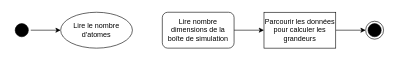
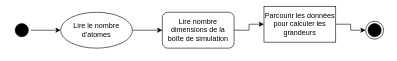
  <mxCell id="0" />
  <mxCell id="1" parent="0" />
  <mxCell id="2" style="edgeStyle=orthogonalEdgeStyle;rounded=0;orthogonalLoop=1;jettySize=auto;html=1;" parent="1" source="3" target="6" edge="1"><mxGeometry relative="1" as="geometry" /></mxCell>
  <mxCell id="3" value="" style="ellipse;html=1;shape=startState;fillColor=#000000;strokeColor=#000000;" parent="1" vertex="1"><mxGeometry x="20" y="35" width="30" height="30" as="geometry" /></mxCell>
  <mxCell id="4" value="" style="ellipse;html=1;shape=endState;fillColor=#000000;strokeColor=#000000;" parent="1" vertex="1"><mxGeometry x="610" y="35" width="30" height="30" as="geometry" /></mxCell>
+ <mxCell id="5" style="edgeStyle=orthogonalEdgeStyle;rounded=0;orthogonalLoop=1;jettySize=auto;html=1;" parent="1" source="6" target="8" edge="1"><mxGeometry relative="1" as="geometry" /></mxCell>
  <mxCell id="6" value="Lire le nombre d'atomes" style="ellipse;whiteSpace=wrap;html=1;strokeColor=#000000;" parent="1" vertex="1"><mxGeometry x="100" y="20" width="120" height="60" as="geometry" /></mxCell>
  <mxCell id="7" style="edgeStyle=orthogonalEdgeStyle;rounded=0;orthogonalLoop=1;jettySize=auto;html=1;" parent="1" source="8" target="10" edge="1"><mxGeometry relative="1" as="geometry" /></mxCell>
  <mxCell id="8" value="Lire nombre dimensions de la boîte de simulation" style="rounded=1;whiteSpace=wrap;html=1;strokeColor=#000000;" parent="1" vertex="1"><mxGeometry x="270" y="20" width="120" height="60" as="geometry" /></mxCell>
  <mxCell id="9" style="edgeStyle=orthogonalEdgeStyle;rounded=0;orthogonalLoop=1;jettySize=auto;html=1;" parent="1" source="10" target="4" edge="1"><mxGeometry relative="1" as="geometry" /></mxCell>
- <mxCell id="10" value="Parcourir les données pour calculer les grandeurs" style="rounded=0;whiteSpace=wrap;html=1;strokeColor=#000000;" parent="1" vertex="1"><mxGeometry x="440" y="20" width="120" height="60" as="geometry" /></mxCell>
+ <mxCell id="10" value="Parcourir les données pour calculer les grandeurs" style="rounded=0;whiteSpace=wrap;html=1;strokeColor=#000000;" parent="1" vertex="1"><mxGeometry x="440" y="10" width="120" height="60" as="geometry" /></mxCell>
